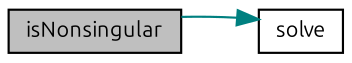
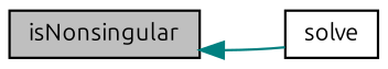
  digraph {
    rankdir=LR
    fontname=Ubuntu
    node [color=black fontname=Ubuntu fontsize=10 shape=record style=filled]
    n1 [fillcolor=grey75 fontcolor=black height=0.2 label=isNonsingular width=0.4]
    n2 [fillcolor=white height=0.2 label=solve width=0.4]
-   n2 -> n1 [color=teal dir=back fontname=Ubuntu fontsize=10 labelfontname=Helvetica labelfontsize=10 style=solid]
+   n1 -> n2 [color=teal dir=back fontname=Ubuntu fontsize=10 labelfontname=Helvetica labelfontsize=10 style=solid]
  }
